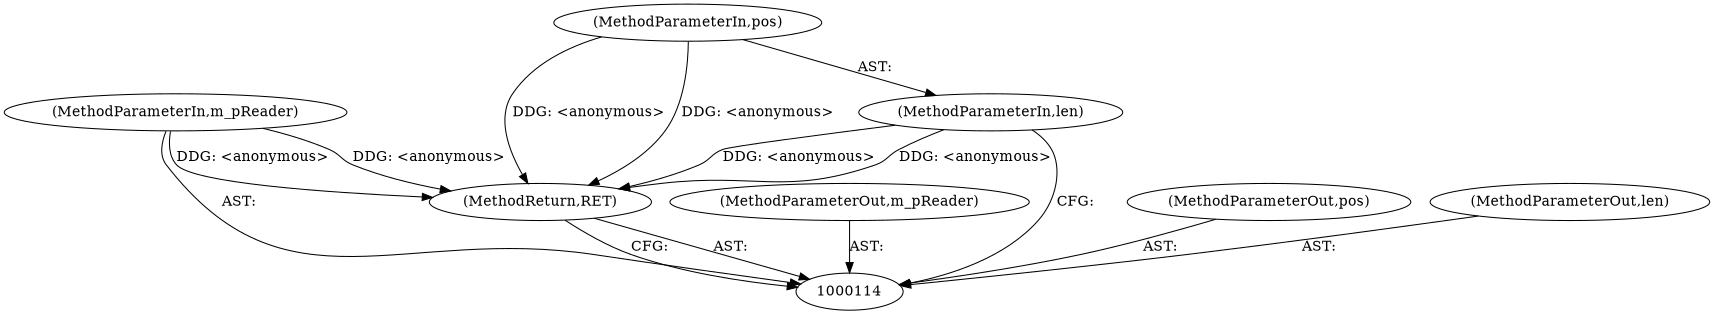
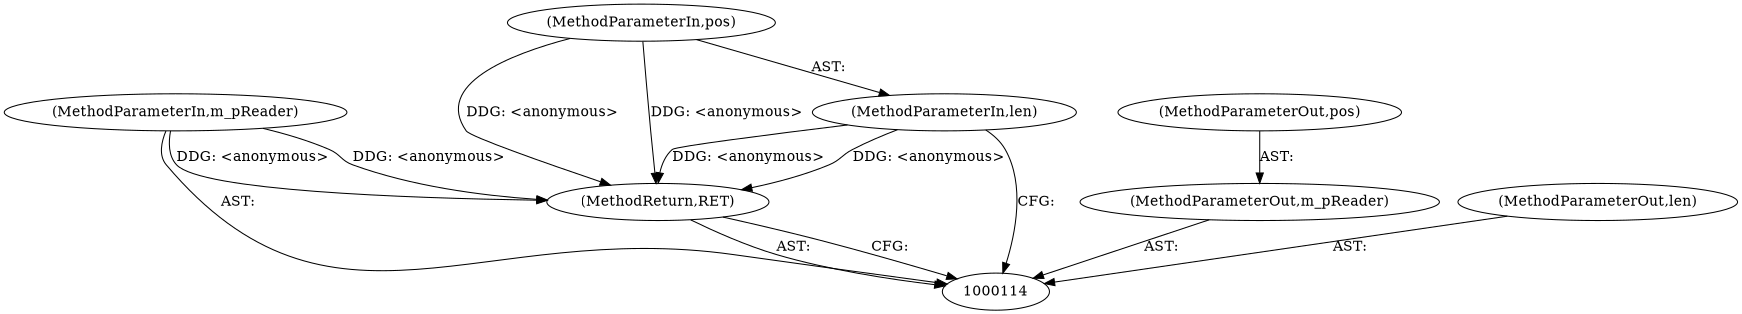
  digraph {
    fontname="DejaVu Serif"
    node [fontname="DejaVu Serif"]
    edge [fontname="DejaVu Serif"]
    n1 [label="(MethodReturn,RET)"]
    1000114
    n3 [label="(MethodParameterIn,m_pReader)"]
    n4 [label="(MethodParameterOut,m_pReader)"]
    n5 [label="(MethodParameterIn,pos)"]
    n6 [label="(MethodParameterIn,len)"]
    n7 [label="(MethodParameterOut,pos)"]
    n8 [label="(MethodParameterOut,len)"]
    n1 -> 1000114 [label="AST: "]
    n1 -> 1000114 [label="CFG: "]
    n3 -> n1 [label="DDG: <anonymous>"]
    n3 -> n1 [label="DDG: <anonymous>"]
    n3 -> 1000114 [label="AST: "]
    n4 -> 1000114 [label="AST: "]
    n5 -> n1 [label="DDG: <anonymous>"]
    n5 -> n1 [label="DDG: <anonymous>"]
    n5 -> n6 [label="AST: "]
    n6 -> n1 [label="DDG: <anonymous>"]
    n6 -> n1 [label="DDG: <anonymous>"]
    n6 -> 1000114 [label="CFG: "]
-   n7 -> 1000114 [label="AST: "]
+   n7 -> n4 [label="AST: "]
    n8 -> 1000114 [label="AST: "]
  }
